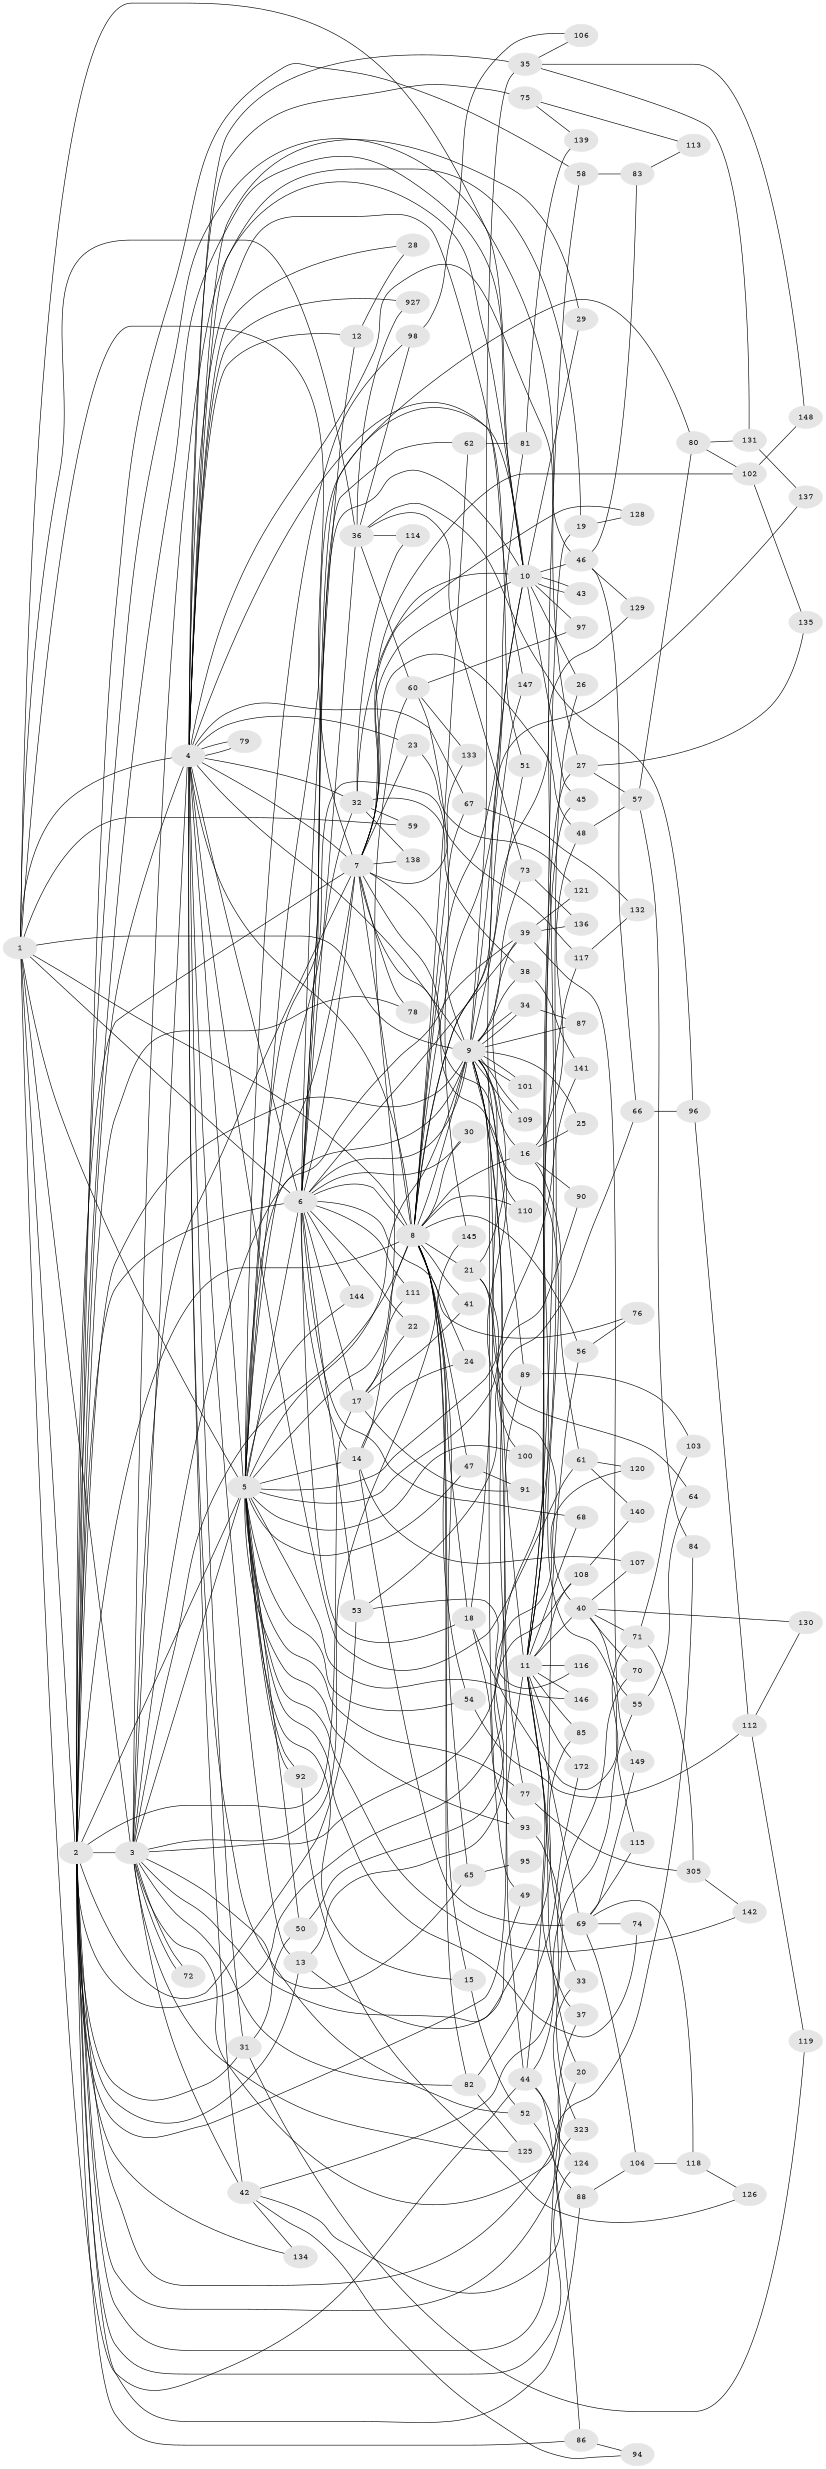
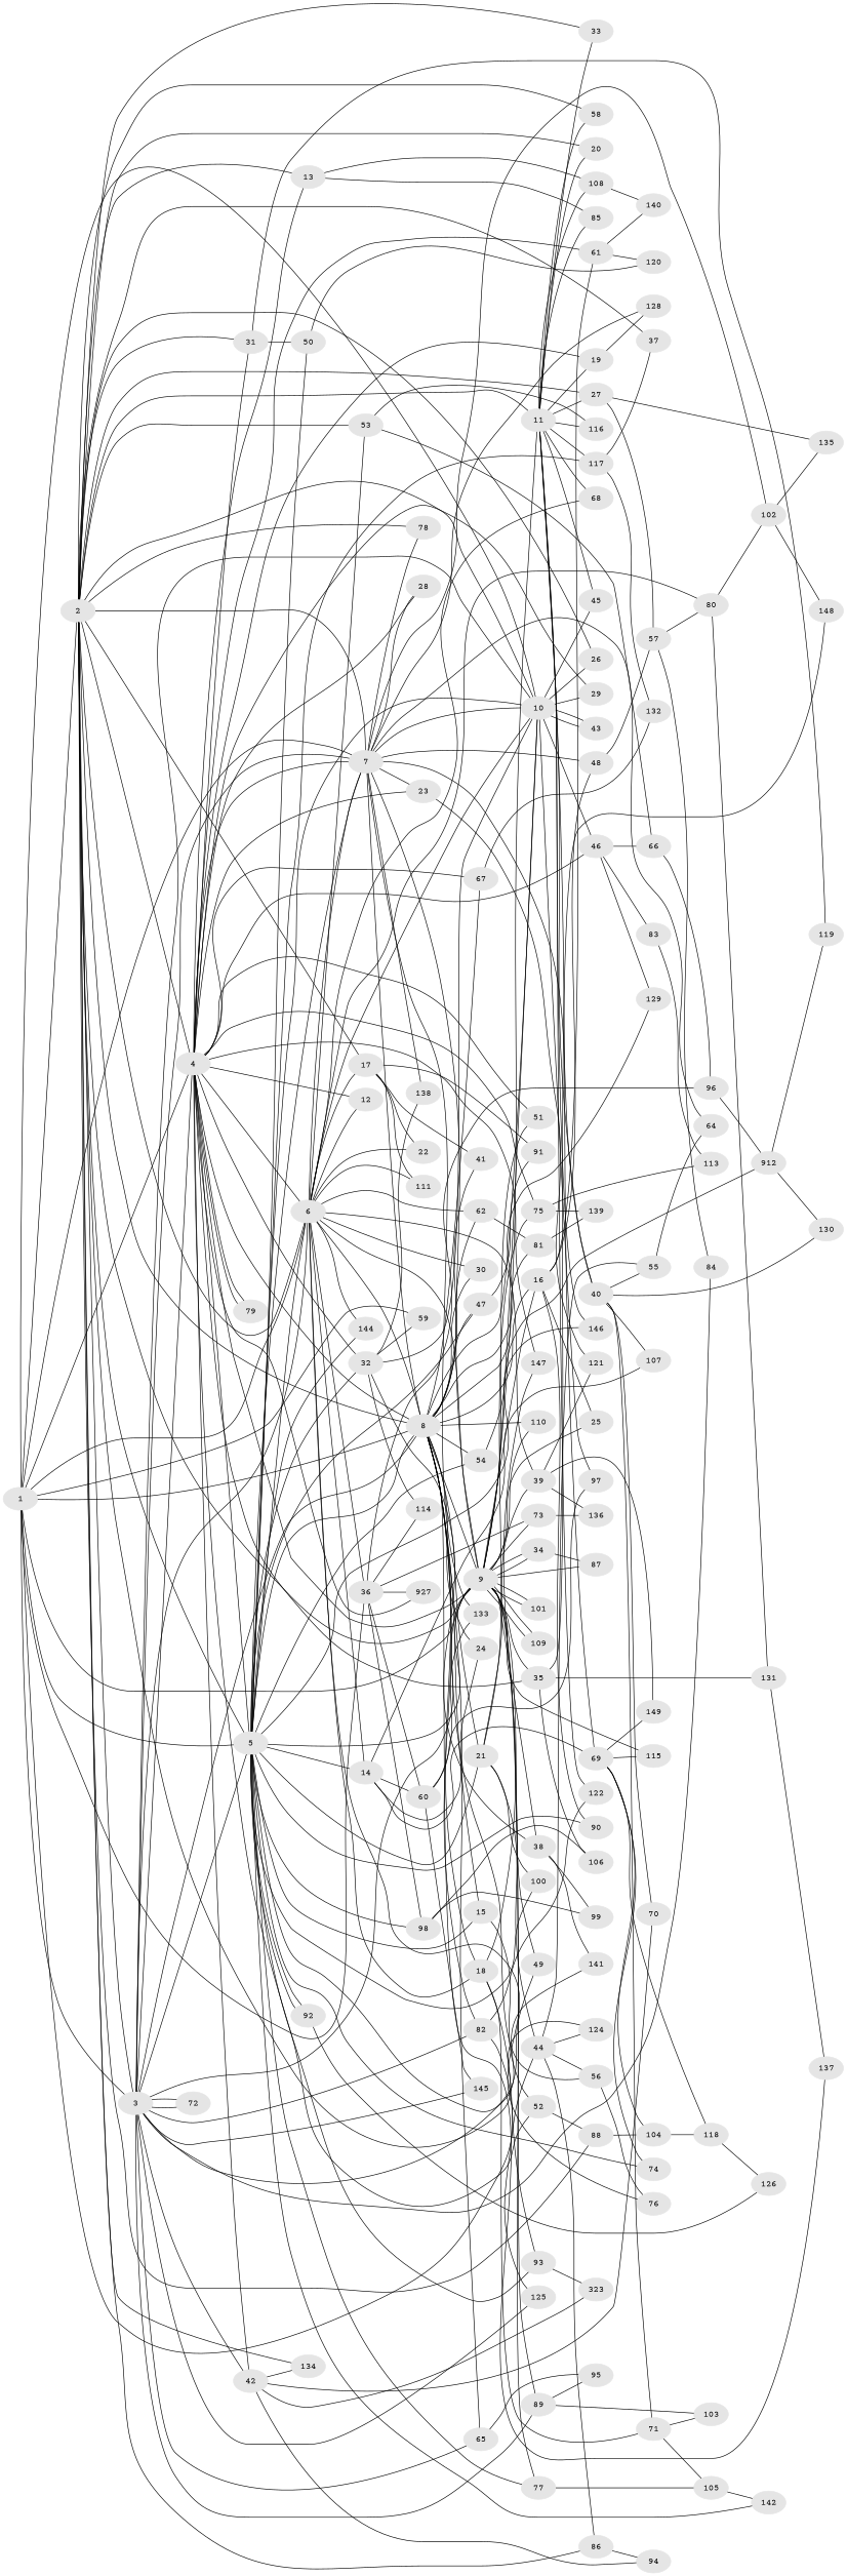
  graph {
    fontname="Courier Prime"
    rankdir=LR
    node [color=gray90 fontname="Courier Prime" style=filled]
    edge [fontname="Courier Prime"]
    1
    2
    3
    4
    5
    6
    7
    8
    9
    10
    36
    44
    59
    11
    13
    17
    20
    26
    27
    31
    33
    37
    53
    58
    78
    86
    88
    124
    134
    42
    49
    65
    72
    82
    84
    89
    125
    145
    12
    19
    23
    28
    29
    32
    35
    46
    51
    52
    61
    67
    75
    79
    n53 [label=927]
    147
    14
    15
    21
    47
    50
    54
    74
    77
    90
    92
    93
    98
    100
    117
    141
    142
    144
    146
    18
    22
    30
    39
    62
    68
    76
    80
    111
    40
    48
    64
    102
    128
    133
    138
    16
    24
    41
    56
    81
    110
    129
    137
    25
    34
    38
    73
    87
    101
    109
    115
    43
    45
    97
    60
    114
    96
    55
    69
    85
    108
    116
-   122 [label=172]
+   122
    91
    57
    135
    119
    66
    83
    94
    104
    70
    n126 [label=323]
    95
    103
    121
    106
    131
    148
    120
    140
    132
    139
    113
    107
-   112
-   105 [label=305]
+   112 [label=912]
+   105
    126
+   99
    71
    136
    149
    130
    118
    1 -- 2
    1 -- 3
    1 -- 4
    1 -- 5
    1 -- 6
    1 -- 7
    1 -- 8
    1 -- 9
    1 -- 10
    1 -- 36
    1 -- 44
    1 -- 59
    2 -- 3
    2 -- 4
    2 -- 5
    2 -- 6
    2 -- 7
    2 -- 8
    2 -- 9
    2 -- 10
    2 -- 11
    2 -- 13
    2 -- 17
    2 -- 20
    2 -- 26
    2 -- 27
    2 -- 31
    2 -- 33
    2 -- 37
    2 -- 53
    2 -- 58
    2 -- 78
    2 -- 86
    2 -- 88
    2 -- 124
    2 -- 134
    3 -- 4
    3 -- 5
+   3 -- 6
    3 -- 7
    3 -- 8
    3 -- 9
    3 -- 10
    3 -- 42
    3 -- 49
    3 -- 65
    3 -- 72
    3 -- 72
    3 -- 82
    3 -- 84
    3 -- 89
    3 -- 125
    3 -- 145
    4 -- 5
    4 -- 6
    4 -- 7
    4 -- 8
    4 -- 9
    4 -- 13
    4 -- 31
    4 -- 42
    4 -- 12
    4 -- 19
    4 -- 23
    4 -- 28
    4 -- 29
    4 -- 32
    4 -- 35
    4 -- 46
    4 -- 51
    4 -- 52
    4 -- 61
    4 -- 67
    4 -- 75
    4 -- 79
    4 -- 79
    4 -- n53
    4 -- 147
    5 -- 6
    5 -- 7
    5 -- 8
    5 -- 9
    5 -- 10
    5 -- 32
    5 -- 14
    5 -- 15
-   5 -- 39
+   5 -- 21
    5 -- 47
    5 -- 50
    5 -- 54
    5 -- 74
    5 -- 77
    5 -- 90
    5 -- 92
    5 -- 92
    5 -- 93
    5 -- 98
    5 -- 100
    5 -- 117
    5 -- 141
    5 -- 142
    5 -- 144
    5 -- 146
    6 -- 7
    6 -- 8
    6 -- 9
    6 -- 10
    6 -- 36
    6 -- 17
    6 -- 53
    6 -- 12
    6 -- 14
    6 -- 144
    6 -- 18
    6 -- 22
    6 -- 30
    6 -- 39
    6 -- 62
    6 -- 68
    6 -- 76
    6 -- 80
    6 -- 111
    7 -- 8
    7 -- 9
    7 -- 10
    7 -- 78
    7 -- 23
-   12 -- 28
+   7 -- 28
    7 -- 40
    7 -- 48
    7 -- 64
    7 -- 102
    7 -- 128
    7 -- 133
    7 -- 138
    8 -- 9
    8 -- 10
    8 -- 65
    8 -- 82
    8 -- 67
    8 -- 15
    8 -- 21
    8 -- 47
    8 -- 54
    8 -- 18
    8 -- 30
    8 -- 62
    8 -- 16
    8 -- 24
    8 -- 41
    8 -- 56
    8 -- 81
    8 -- 110
    8 -- 129
    8 -- 137
    9 -- 10
    9 -- 11
    9 -- 49
    9 -- 89
    9 -- 35
    9 -- 51
    9 -- 77
    9 -- 16
    9 -- 110
    9 -- 25
    9 -- 34
    9 -- 34
    9 -- 38
    9 -- 73
    9 -- 87
    9 -- 101
    9 -- 101
    9 -- 109
    9 -- 109
    9 -- 115
    10 -- 26
    10 -- 29
    10 -- 46
    10 -- 43
    10 -- 43
    10 -- 45
    10 -- 97
    36 -- n53
    36 -- 98
    36 -- 73
    36 -- 60
    36 -- 114
    36 -- 96
    44 -- 86
    44 -- 124
    44 -- 56
    44 -- 55
    11 -- 20
    11 -- 27
    11 -- 33
-   11 -- 37
+   117 -- 37
    11 -- 58
    11 -- 19
    11 -- 117
    11 -- 146
    11 -- 68
    11 -- 40
    11 -- 45
    11 -- 69
    11 -- 85
    11 -- 108
    11 -- 116
    11 -- 122
    13 -- 85
    13 -- 108
    17 -- 22
    17 -- 111
    17 -- 41
    17 -- 91
    27 -- 57
    27 -- 135
    31 -- 50
    31 -- 119
    53 -- 116
    53 -- 66
-   58 -- 83
    86 -- 94
    88 -- 104
    42 -- 134
    42 -- 94
    42 -- 70
    42 -- n126
    65 -- 95
    82 -- 125
    82 -- 122
+   89 -- 95
    89 -- 103
    19 -- 128
    23 -- 121
    32 -- 10
    32 -- 59
    32 -- 138
    32 -- 38
    32 -- 114
    35 -- 106
    35 -- 131
    35 -- 148
    46 -- 129
    46 -- 66
    46 -- 83
    52 -- 88
    61 -- 120
    61 -- 140
    67 -- 132
    75 -- 139
    75 -- 113
    14 -- 24
    14 -- 60
    14 -- 69
    14 -- 107
    15 -- 52
    21 -- 44
+   21 -- 75
    21 -- 100
    21 -- 39
    47 -- 91
    50 -- 120
    54 -- 112
    77 -- 105
    92 -- 126
    93 -- n126
    98 -- 106
+   98 -- 99
    117 -- 132
    18 -- 147
    18 -- 93
    18 -- 71
    39 -- 121
    39 -- 136
    39 -- 149
    62 -- 81
    80 -- 102
    80 -- 131
    40 -- 55
    40 -- 70
    40 -- 107
    40 -- 71
    40 -- 130
    48 -- 57
    102 -- 135
    102 -- 148
    16 -- 61
    16 -- 90
    16 -- 48
    16 -- 25
    56 -- 76
    81 -- 139
    34 -- 87
    38 -- 141
+   38 -- 99
    73 -- 136
    60 -- 145
    60 -- 133
    60 -- 97
    96 -- 112
    55 -- 64
    69 -- 74
    69 -- 115
    69 -- 104
    69 -- 149
    69 -- 118
    108 -- 140
    57 -- 84
    57 -- 80
    66 -- 96
    83 -- 113
    104 -- 118
    131 -- 137
    112 -- 119
    112 -- 130
    105 -- 142
    71 -- 103
    71 -- 105
    118 -- 126
  }
